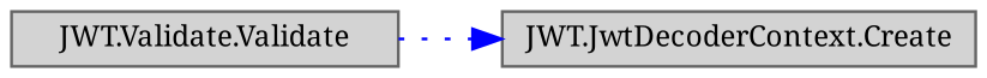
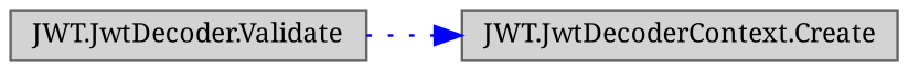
  digraph {
    rankdir=LR
    fontname="Noto Serif"
    node [fillcolor=lightgrey fontname="Noto Serif" fontsize=10 shape=box style=filled]
-   n1 [color=gray40 fontcolor=black height=0.2 label="JWT.Validate.Validate" width=0.4]
+   n1 [color=gray40 fontcolor=black height=0.2 label="JWT.JwtDecoder.Validate" width=0.4]
    n2 [color=grey40 height=0.2 label="JWT.JwtDecoderContext.Create" width=0.4]
    n1 -> n2 [color=blue fontname="Noto Serif" fontsize=10 labelfontname=Helvetica labelfontsize=10 style=dotted]
  }
